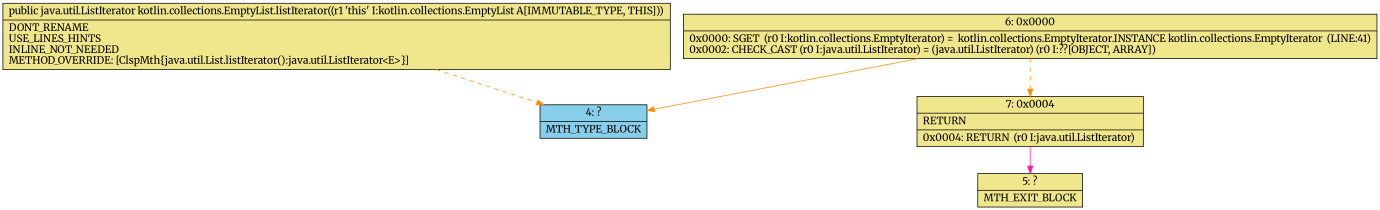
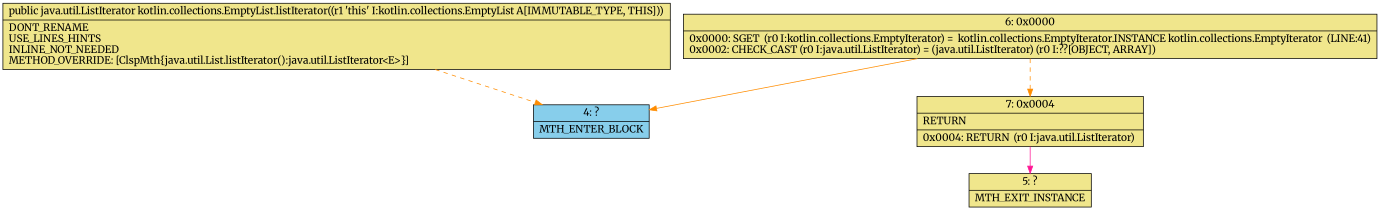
  digraph {
    fontname=Merriweather
    node [fillcolor=khaki fontname=Merriweather shape=record style=filled]
    edge [color=darkorange fontname=Merriweather style=solid]
-   n1 [fillcolor=skyblue label="{4\:\ ?|MTH_TYPE_BLOCK\l}"]
+   n1 [fillcolor=skyblue label="{4\:\ ?|MTH_ENTER_BLOCK\l}"]
    n2 [label="{6\:\ 0x0000|0x0000: SGET  (r0 I:kotlin.collections.EmptyIterator) =  kotlin.collections.EmptyIterator.INSTANCE kotlin.collections.EmptyIterator  (LINE:41)\l0x0002: CHECK_CAST (r0 I:java.util.ListIterator) = (java.util.ListIterator) (r0 I:??[OBJECT, ARRAY]) \l}"]
    n3 [label="{7\:\ 0x0004|RETURN\l|0x0004: RETURN  (r0 I:java.util.ListIterator) \l}"]
-   n4 [label="{5\:\ ?|MTH_EXIT_BLOCK\l}"]
+   n4 [label="{5\:\ ?|MTH_EXIT_INSTANCE\l}"]
    n5 [label="{public java.util.ListIterator kotlin.collections.EmptyList.listIterator((r1 'this' I:kotlin.collections.EmptyList A[IMMUTABLE_TYPE, THIS]))  | DONT_RENAME\lUSE_LINES_HINTS\lINLINE_NOT_NEEDED\lMETHOD_OVERRIDE: [ClspMth\{java.util.List.listIterator():java.util.ListIterator\<E\>\}]\l}"]
    n2 -> n1
    n2 -> n3 [style=dashed]
    n3 -> n4 [color=deeppink]
    n5 -> n1 [style=dashed]
  }
